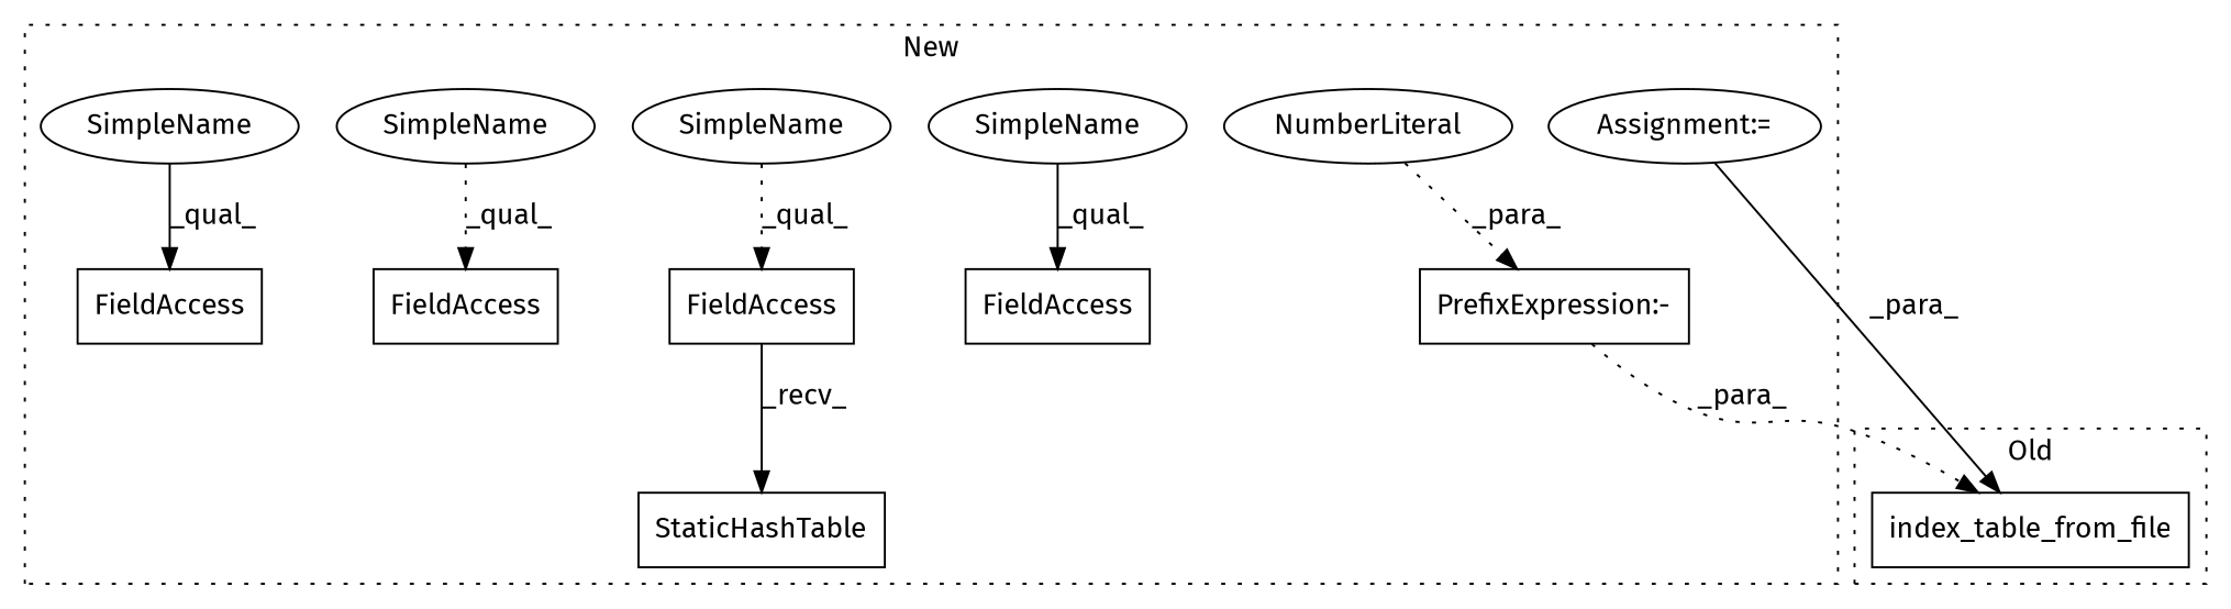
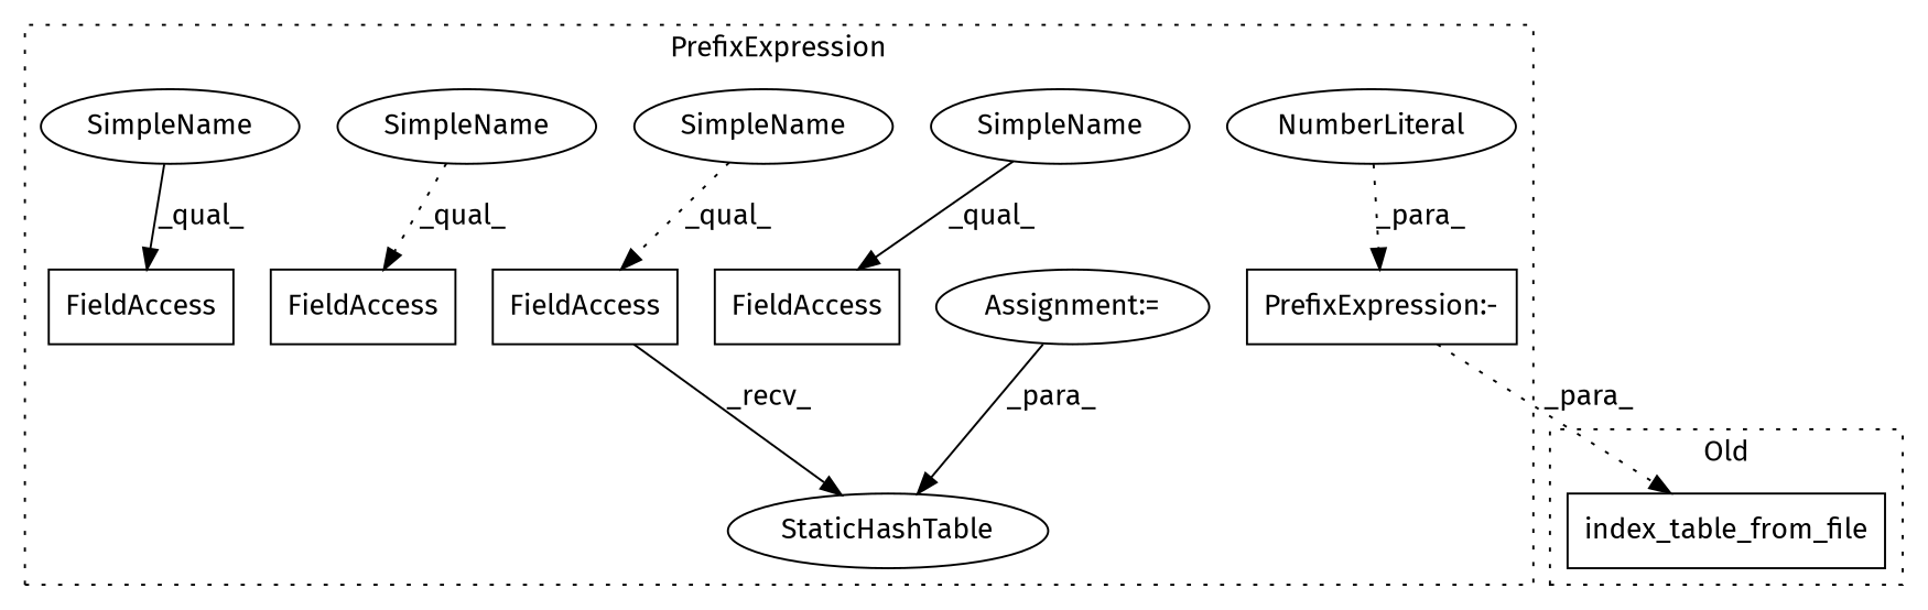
  digraph {
    fontname="Fira Sans"
    node [a=22 fontname="Fira Sans" l=17 s=4587 shape=box]
    edge [fontname="Fira Sans" style=dotted]
-   n1 [a=32 l="16,1" label=StaticHashTable s="4605,4635"]
+   n1 [a=32 l="16,1" label=StaticHashTable s="4605,4635" shape=ellipse]
    n2 [a=38 l=1 label="PrefixExpression:-" s=4633]
    n3 [a=34 l=1 label=NumberLiteral s=4634 shape=ellipse]
    n4 [label=FieldAccess]
    n5 [label=FieldAccess s=4527]
    n6 [label=FieldAccess s=4449]
    n7 [label=FieldAccess s=4467]
    n8 [a=7 l=1 label="Assignment:=" s=4402 shape=ellipse]
    n9 [a=42 l=10 label=SimpleName s=4467 shape=ellipse]
    n10 [a=42 l=10 label=SimpleName shape=ellipse]
    n11 [a=42 l=10 label=SimpleName s=4449 shape=ellipse]
    n12 [a=42 l=10 label=SimpleName s=4527 shape=ellipse]
    n13 [a=32 l="22,1" label=index_table_from_file s="4394,4423"]
    subgraph cluster_1 {
-     label=New
+     label=PrefixExpression
      style=dotted
      n1
      n2
      n3
      n4
      n5
      n6
      n7
      n8
      n9
      n10
      n11
      n12
    }
    subgraph cluster_2 {
      label=Old
      style=dotted
      n13
    }
    n2 -> n13 [label=_para_]
    n3 -> n2 [label=_para_]
    n4 -> n1 [label=_recv_ style=solid]
-   n8 -> n13 [label=_para_ style=solid]
+   n8 -> n1 [label=_para_ style=solid]
    n9 -> n7 [label=_qual_ style=solid]
    n10 -> n4 [label=_qual_]
    n11 -> n6 [label=_qual_]
    n12 -> n5 [label=_qual_ style=solid]
  }
